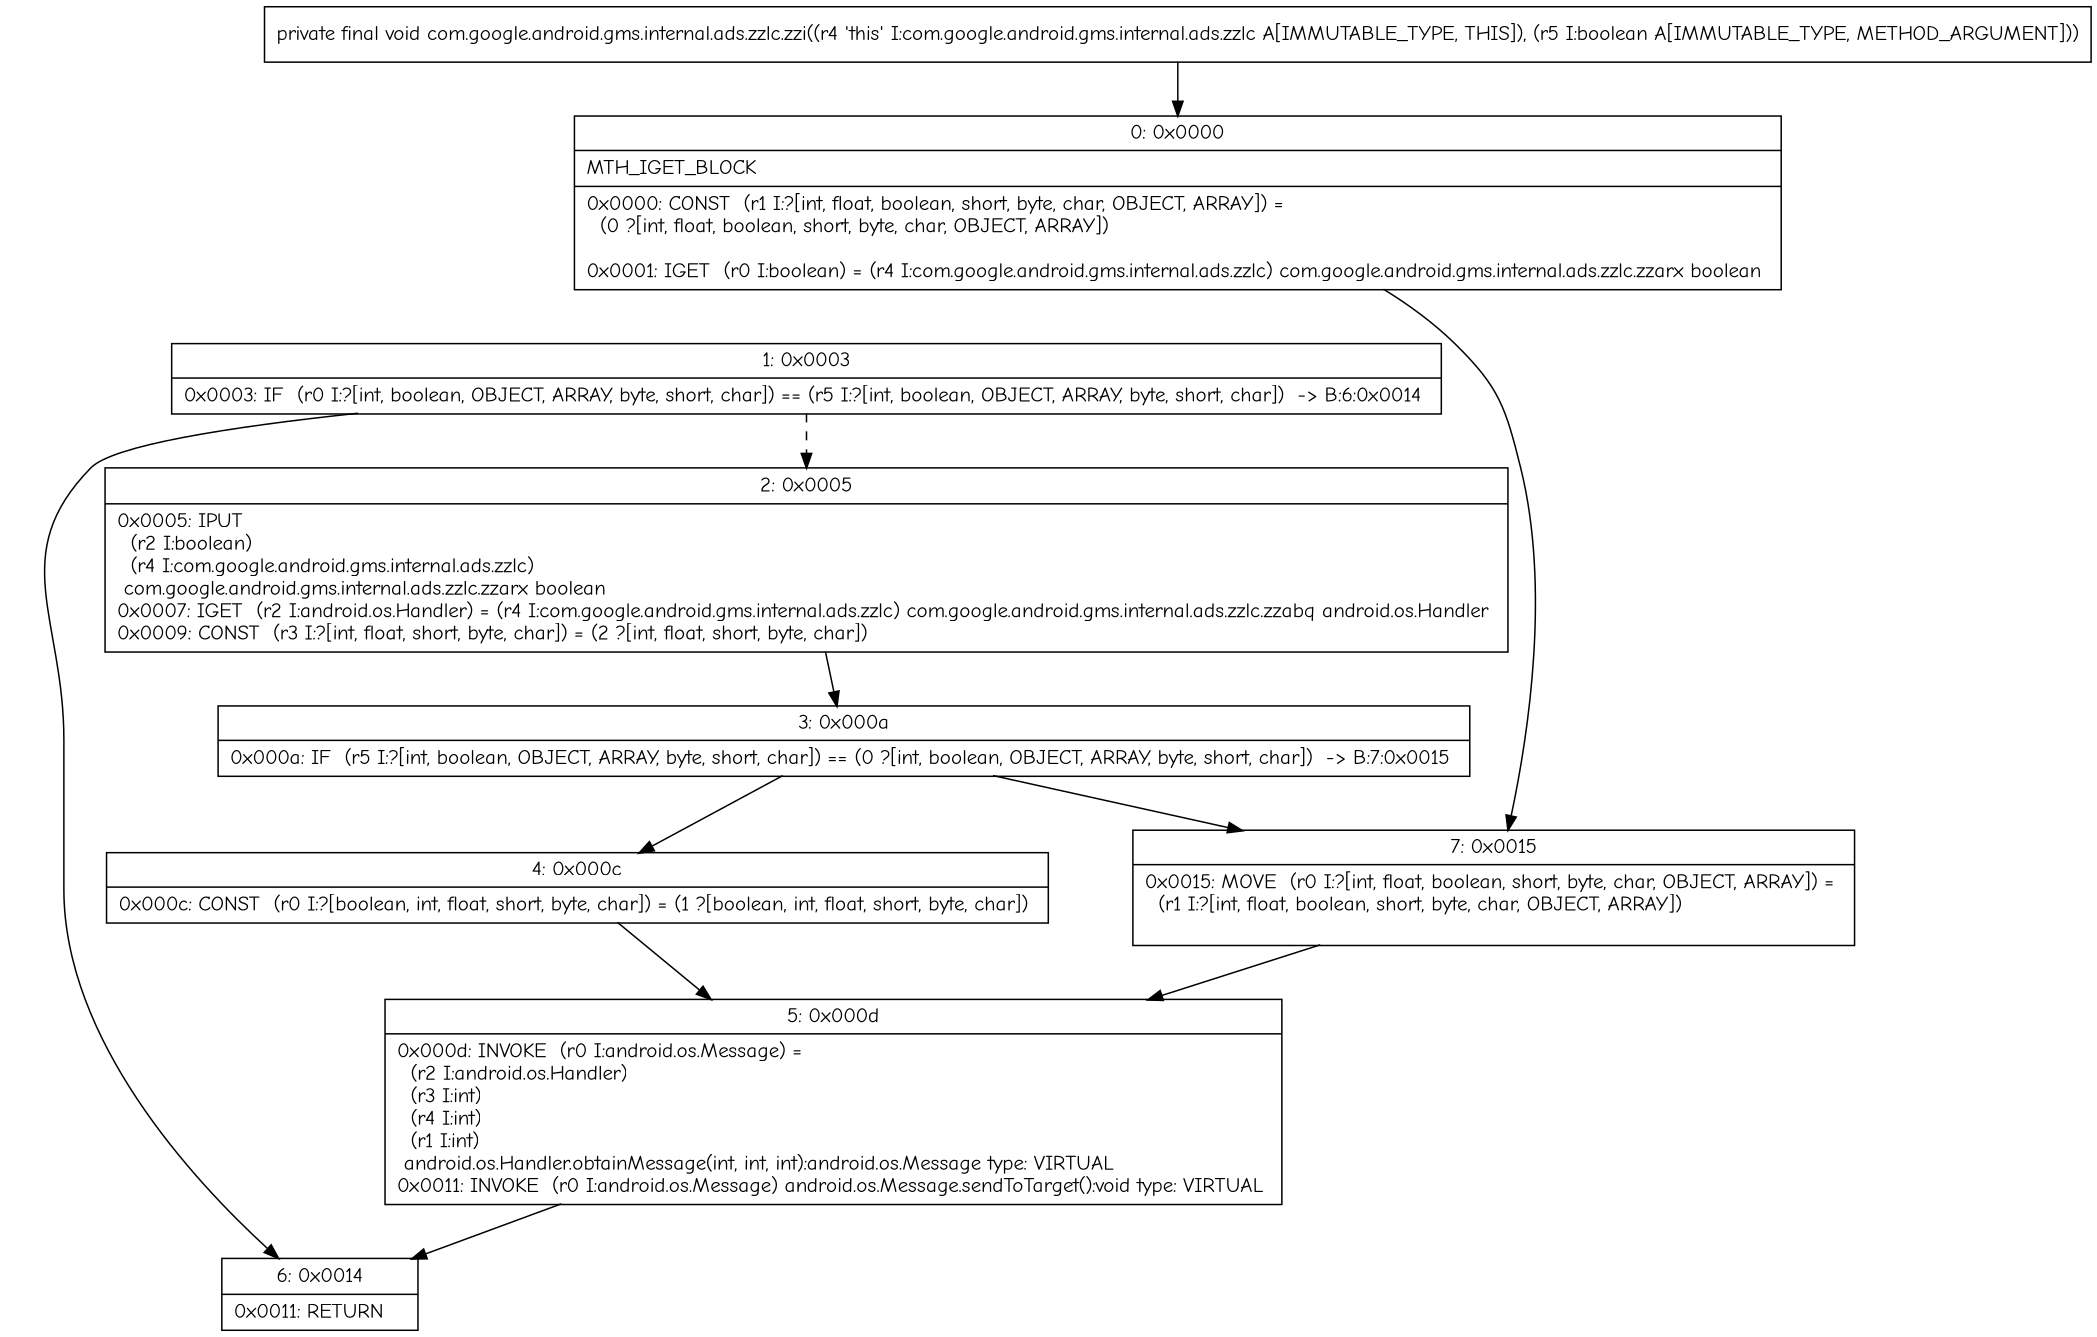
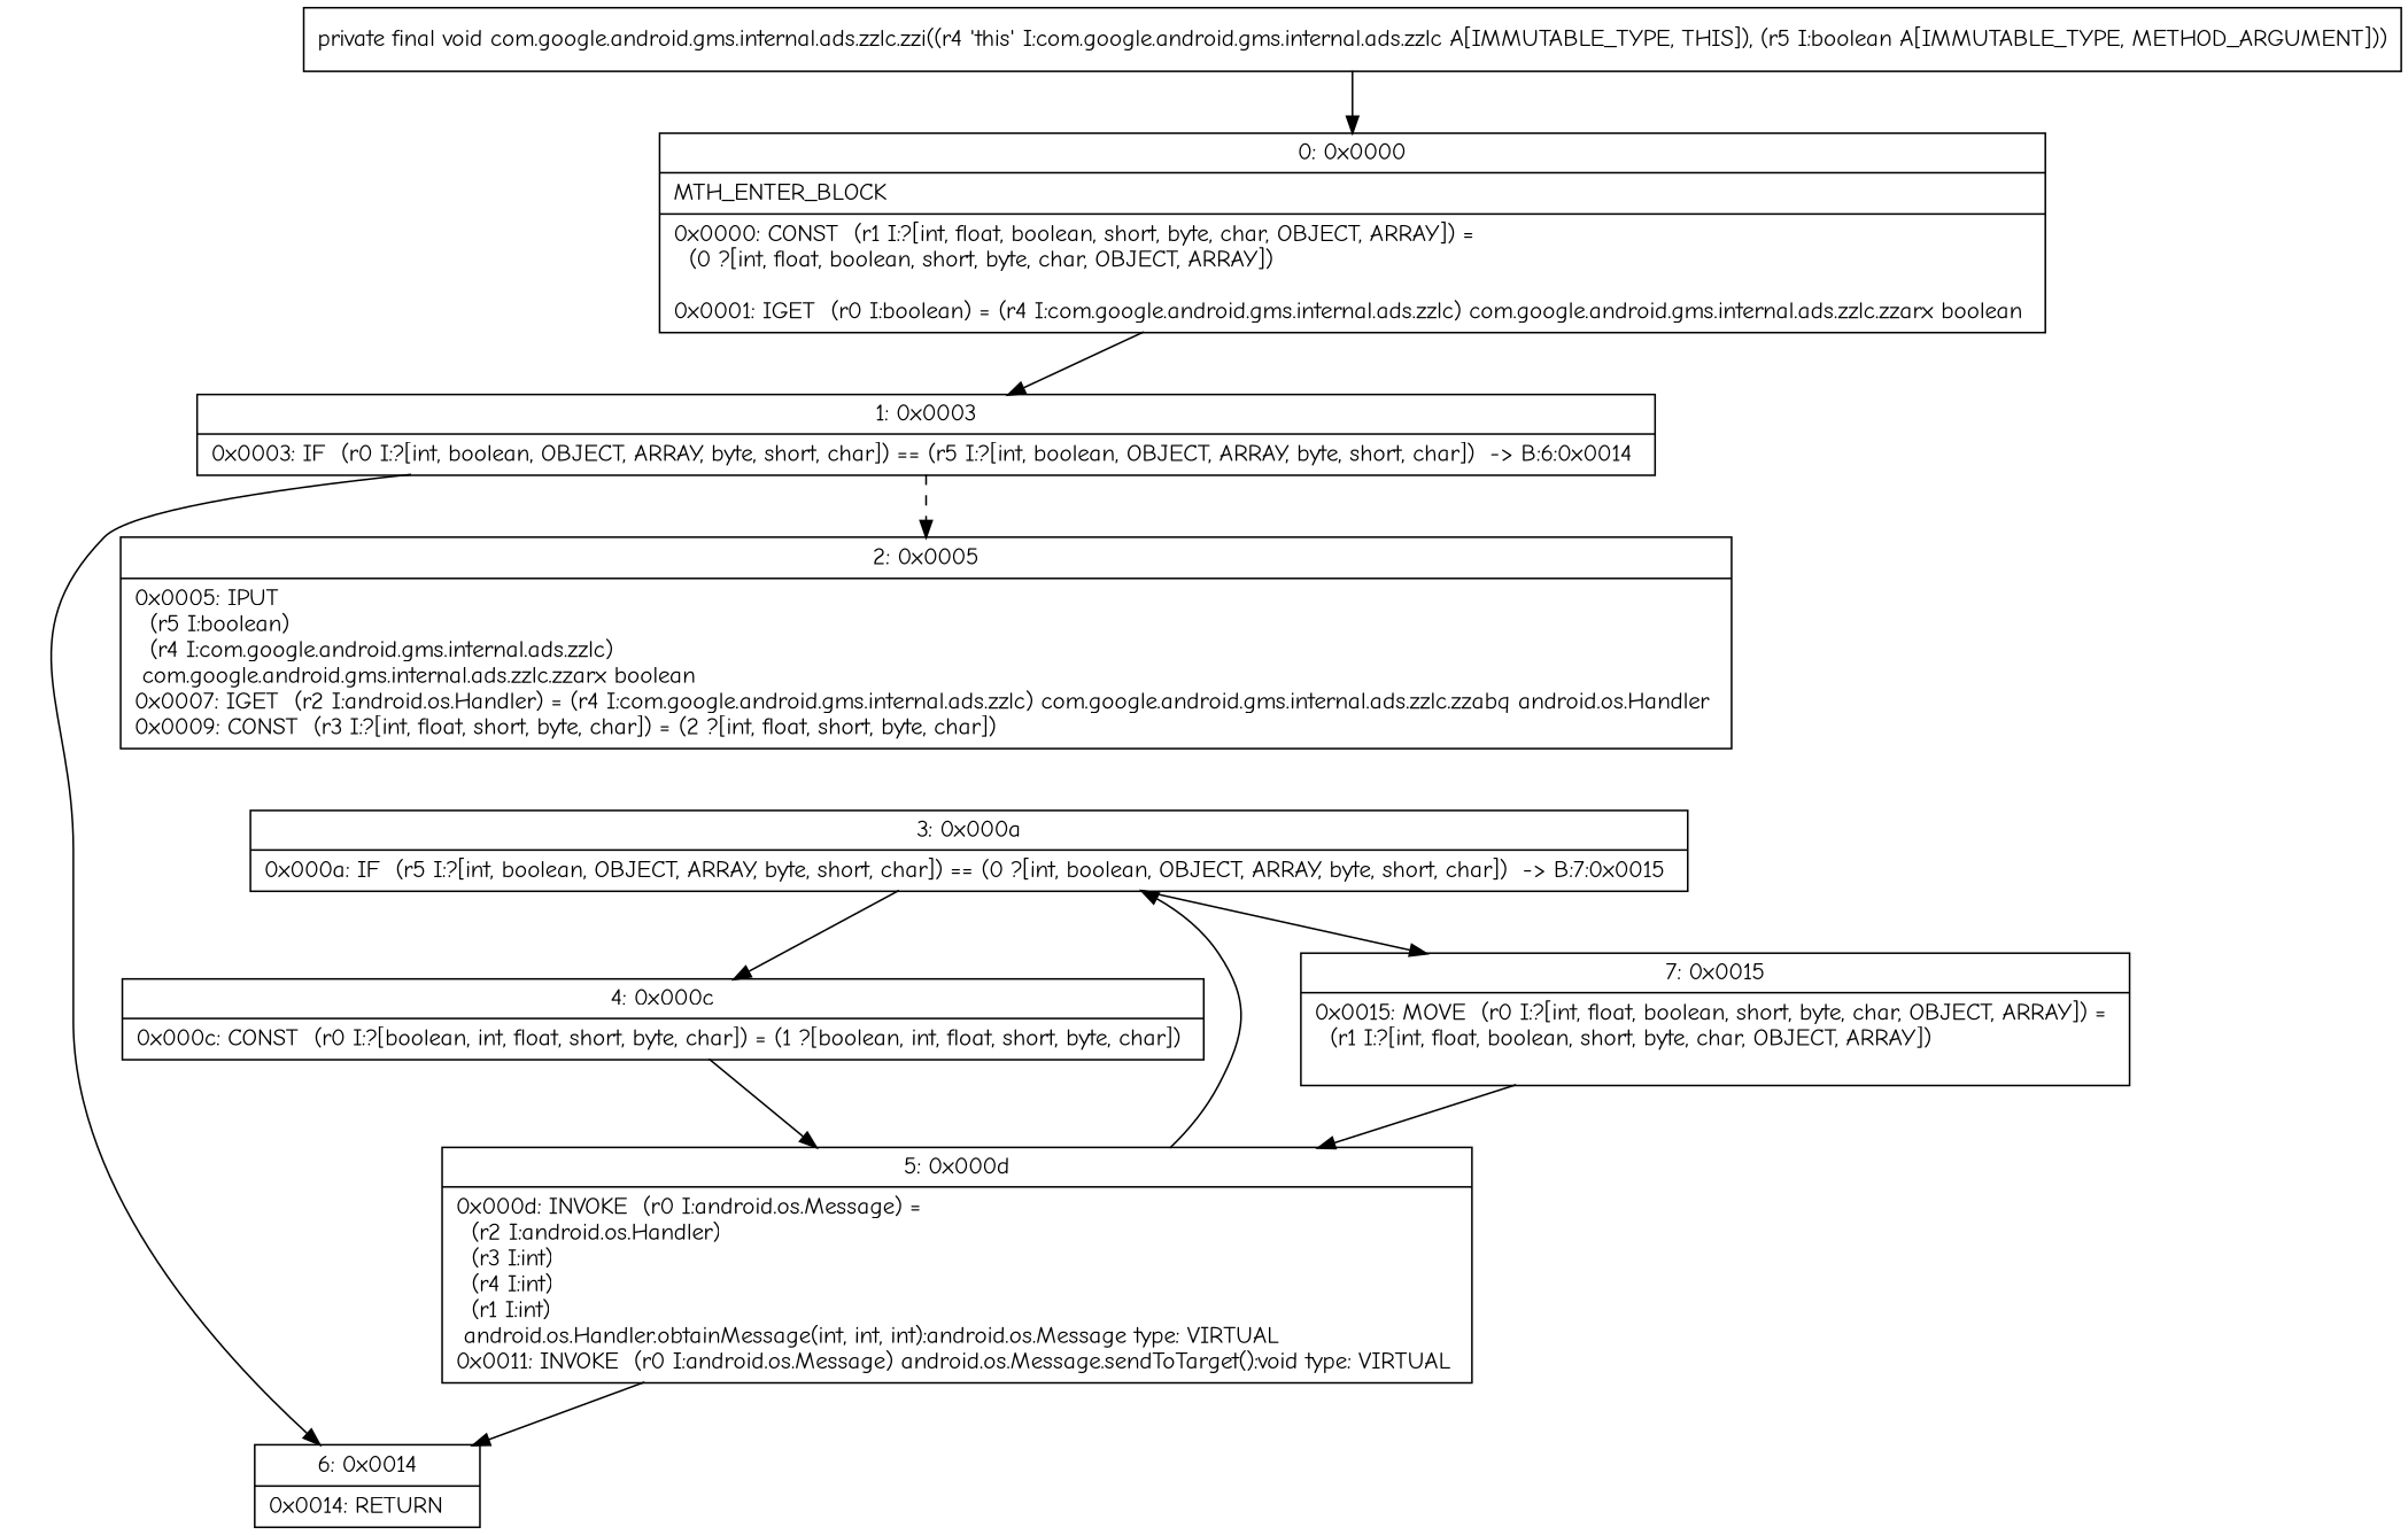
  digraph {
    fontname="Comic Neue"
    node [fontname="Comic Neue" shape=record]
    edge [fontname="Comic Neue"]
-   n1 [label="{0\:\ 0x0000|MTH_IGET_BLOCK\l|0x0000: CONST  (r1 I:?[int, float, boolean, short, byte, char, OBJECT, ARRAY]) = \l  (0 ?[int, float, boolean, short, byte, char, OBJECT, ARRAY])\l \l0x0001: IGET  (r0 I:boolean) = (r4 I:com.google.android.gms.internal.ads.zzlc) com.google.android.gms.internal.ads.zzlc.zzarx boolean \l}"]
+   n1 [label="{0\:\ 0x0000|MTH_ENTER_BLOCK\l|0x0000: CONST  (r1 I:?[int, float, boolean, short, byte, char, OBJECT, ARRAY]) = \l  (0 ?[int, float, boolean, short, byte, char, OBJECT, ARRAY])\l \l0x0001: IGET  (r0 I:boolean) = (r4 I:com.google.android.gms.internal.ads.zzlc) com.google.android.gms.internal.ads.zzlc.zzarx boolean \l}"]
    n2 [label="{1\:\ 0x0003|0x0003: IF  (r0 I:?[int, boolean, OBJECT, ARRAY, byte, short, char]) == (r5 I:?[int, boolean, OBJECT, ARRAY, byte, short, char])  \-\> B:6:0x0014 \l}"]
-   n3 [label="{2\:\ 0x0005|0x0005: IPUT  \l  (r2 I:boolean)\l  (r4 I:com.google.android.gms.internal.ads.zzlc)\l com.google.android.gms.internal.ads.zzlc.zzarx boolean \l0x0007: IGET  (r2 I:android.os.Handler) = (r4 I:com.google.android.gms.internal.ads.zzlc) com.google.android.gms.internal.ads.zzlc.zzabq android.os.Handler \l0x0009: CONST  (r3 I:?[int, float, short, byte, char]) = (2 ?[int, float, short, byte, char]) \l}"]
-   n4 [label="{6\:\ 0x0014|0x0011: RETURN   \l}"]
+   n3 [label="{2\:\ 0x0005|0x0005: IPUT  \l  (r5 I:boolean)\l  (r4 I:com.google.android.gms.internal.ads.zzlc)\l com.google.android.gms.internal.ads.zzlc.zzarx boolean \l0x0007: IGET  (r2 I:android.os.Handler) = (r4 I:com.google.android.gms.internal.ads.zzlc) com.google.android.gms.internal.ads.zzlc.zzabq android.os.Handler \l0x0009: CONST  (r3 I:?[int, float, short, byte, char]) = (2 ?[int, float, short, byte, char]) \l}"]
+   n4 [label="{6\:\ 0x0014|0x0014: RETURN   \l}"]
    n5 [label="{3\:\ 0x000a|0x000a: IF  (r5 I:?[int, boolean, OBJECT, ARRAY, byte, short, char]) == (0 ?[int, boolean, OBJECT, ARRAY, byte, short, char])  \-\> B:7:0x0015 \l}"]
    n6 [label="{4\:\ 0x000c|0x000c: CONST  (r0 I:?[boolean, int, float, short, byte, char]) = (1 ?[boolean, int, float, short, byte, char]) \l}"]
    n7 [label="{7\:\ 0x0015|0x0015: MOVE  (r0 I:?[int, float, boolean, short, byte, char, OBJECT, ARRAY]) = \l  (r1 I:?[int, float, boolean, short, byte, char, OBJECT, ARRAY])\l \l}"]
    n8 [label="{5\:\ 0x000d|0x000d: INVOKE  (r0 I:android.os.Message) = \l  (r2 I:android.os.Handler)\l  (r3 I:int)\l  (r4 I:int)\l  (r1 I:int)\l android.os.Handler.obtainMessage(int, int, int):android.os.Message type: VIRTUAL \l0x0011: INVOKE  (r0 I:android.os.Message) android.os.Message.sendToTarget():void type: VIRTUAL \l}"]
    n9 [label="{private final void com.google.android.gms.internal.ads.zzlc.zzi((r4 'this' I:com.google.android.gms.internal.ads.zzlc A[IMMUTABLE_TYPE, THIS]), (r5 I:boolean A[IMMUTABLE_TYPE, METHOD_ARGUMENT])) }"]
-   n1 -> n7
+   n1 -> n2
    n2 -> n3 [style=dashed]
    n2 -> n4
-   n3 -> n5
+   n8 -> n5
    n5 -> n6 [style=solid]
    n5 -> n7
    n6 -> n8
    n7 -> n8
    n8 -> n4
    n9 -> n1
  }
